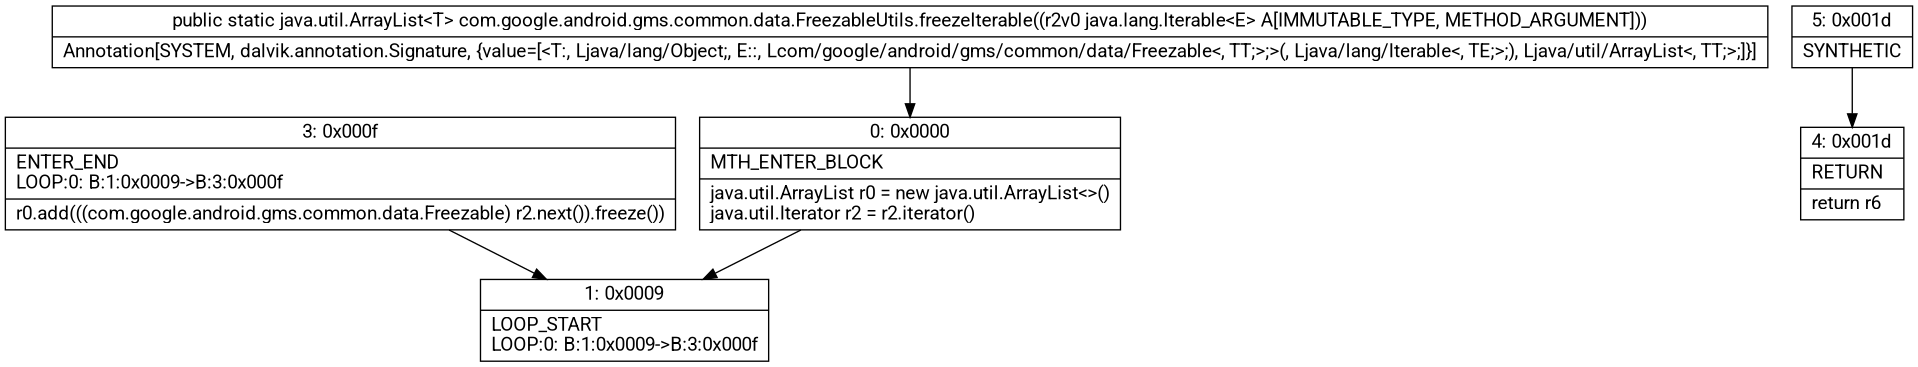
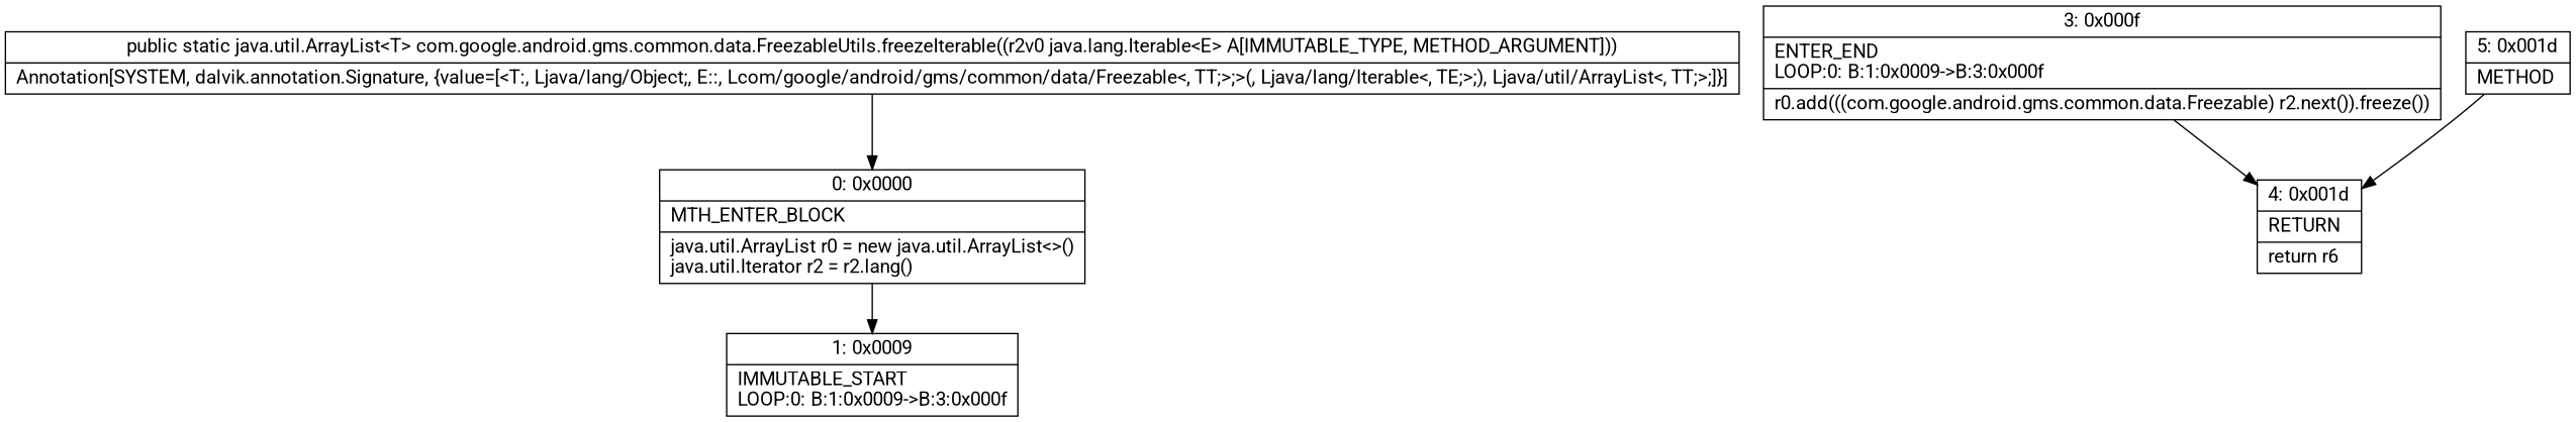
  digraph {
    fontname=Roboto
    node [fontname=Roboto shape=record]
    edge [fontname=Roboto]
-   n1 [label="{0\:\ 0x0000|MTH_ENTER_BLOCK\l|java.util.ArrayList r0 = new java.util.ArrayList\<\>()\ljava.util.Iterator r2 = r2.iterator()\l}"]
-   n2 [label="{1\:\ 0x0009|LOOP_START\lLOOP:0: B:1:0x0009\-\>B:3:0x000f\l}"]
+   n1 [label="{0\:\ 0x0000|MTH_ENTER_BLOCK\l|java.util.ArrayList r0 = new java.util.ArrayList\<\>()\ljava.util.Iterator r2 = r2.lang()\l}"]
+   n2 [label="{1\:\ 0x0009|IMMUTABLE_START\lLOOP:0: B:1:0x0009\-\>B:3:0x000f\l}"]
    n3 [label="{3\:\ 0x000f|ENTER_END\lLOOP:0: B:1:0x0009\-\>B:3:0x000f\l|r0.add(((com.google.android.gms.common.data.Freezable) r2.next()).freeze())\l}"]
-   n4 [label="{5\:\ 0x001d|SYNTHETIC\l}"]
+   n4 [label="{5\:\ 0x001d|METHOD\l}"]
    n5 [label="{4\:\ 0x001d|RETURN\l|return r6\l}"]
    n6 [label="{public static java.util.ArrayList\<T\> com.google.android.gms.common.data.FreezableUtils.freezeIterable((r2v0 java.lang.Iterable\<E\> A[IMMUTABLE_TYPE, METHOD_ARGUMENT]))  | Annotation[SYSTEM, dalvik.annotation.Signature, \{value=[\<T:, Ljava\/lang\/Object;, E::, Lcom\/google\/android\/gms\/common\/data\/Freezable\<, TT;\>;\>(, Ljava\/lang\/Iterable\<, TE;\>;), Ljava\/util\/ArrayList\<, TT;\>;]\}]\l}"]
    n1 -> n2
-   n3 -> n2
+   n3 -> n5
    n4 -> n5
    n6 -> n1
  }
